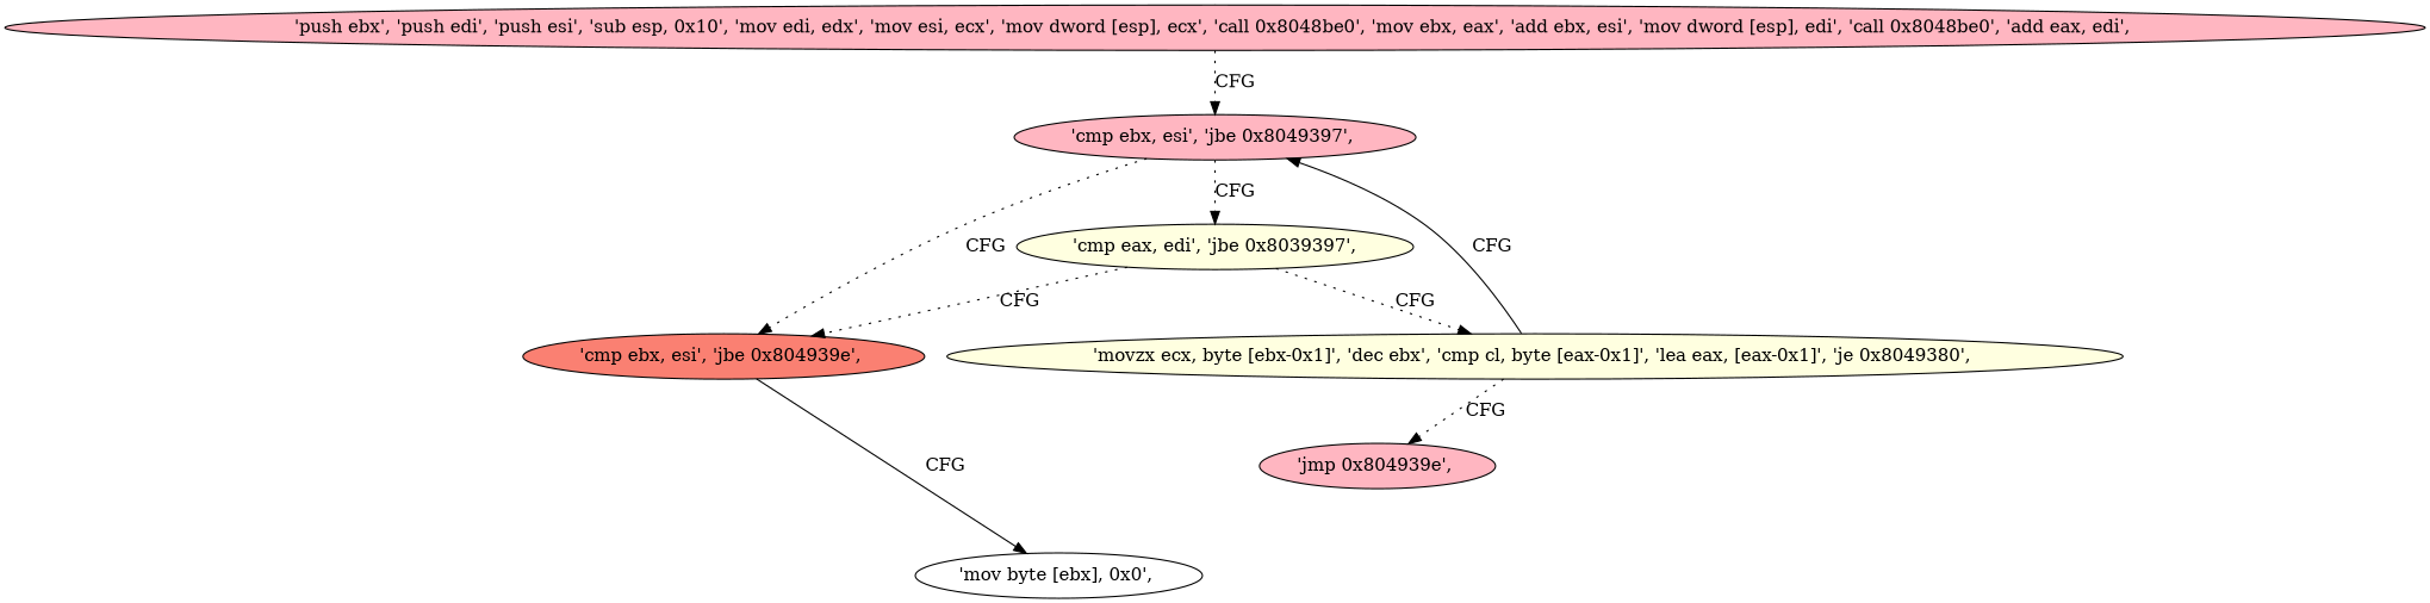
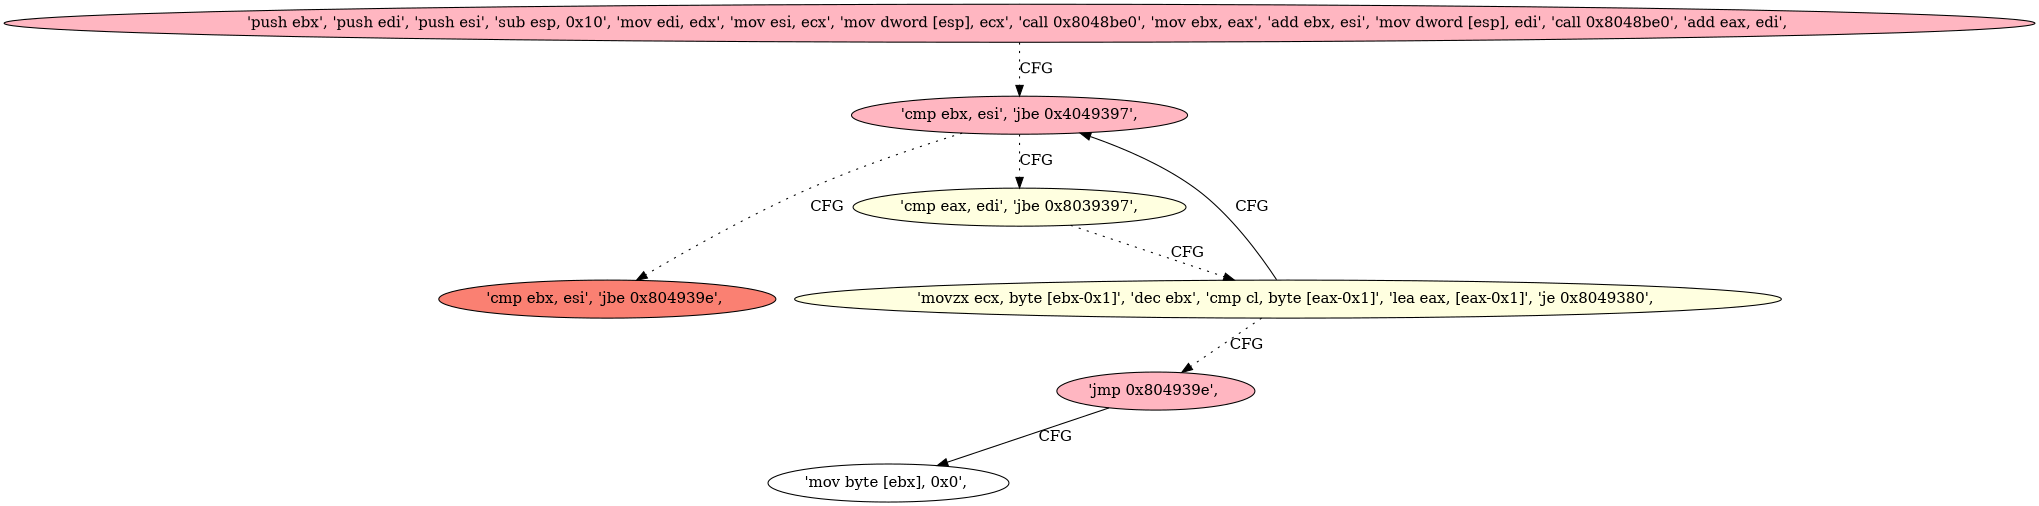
  digraph {
    node [fillcolor=lightpink style=filled]
    edge [style=dotted]
    n1 [label="'push ebx', 'push edi', 'push esi', 'sub esp, 0x10', 'mov edi, edx', 'mov esi, ecx', 'mov dword [esp], ecx', 'call 0x8048be0', 'mov ebx, eax', 'add ebx, esi', 'mov dword [esp], edi', 'call 0x8048be0', 'add eax, edi', "]
-   n2 [label="'cmp ebx, esi', 'jbe 0x8049397', "]
+   n2 [label="'cmp ebx, esi', 'jbe 0x4049397',"]
    n3 [fillcolor=salmon label="'cmp ebx, esi', 'jbe 0x804939e', "]
    n4 [fillcolor=lightyellow label="'cmp eax, edi', 'jbe 0x8039397',"]
    n5 [fillcolor=white label="'mov byte [ebx], 0x0', "]
    n6 [fillcolor=lightyellow label="'movzx ecx, byte [ebx-0x1]', 'dec ebx', 'cmp cl, byte [eax-0x1]', 'lea eax, [eax-0x1]', 'je 0x8049380', "]
    n7 [label="'jmp 0x804939e', "]
    n1 -> n2 [label=CFG]
    n2 -> n3 [label=CFG]
    n2 -> n4 [label=CFG]
-   n3 -> n5 [label=CFG style=solid]
-   n4 -> n3 [label=CFG]
+   n7 -> n5 [label=CFG style=solid]
    n4 -> n6 [label=CFG]
    n6 -> n2 [label=CFG style=solid]
    n6 -> n7 [label=CFG]
  }
